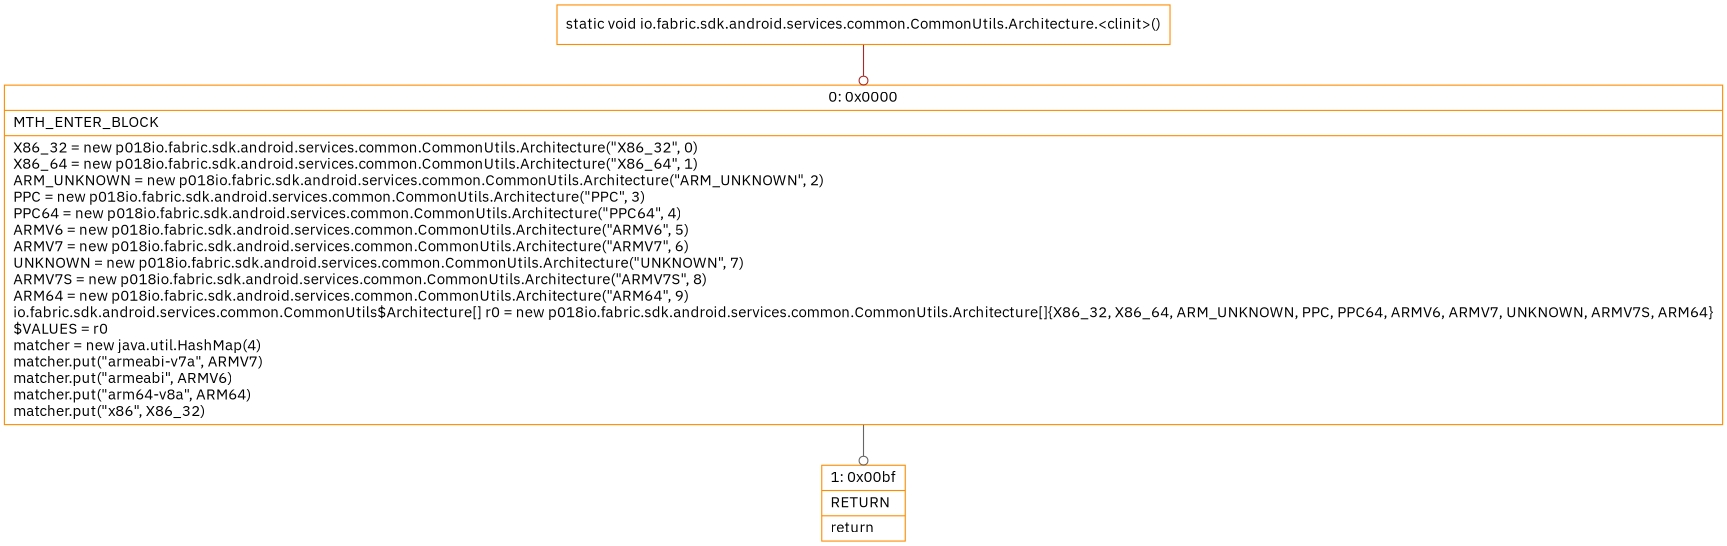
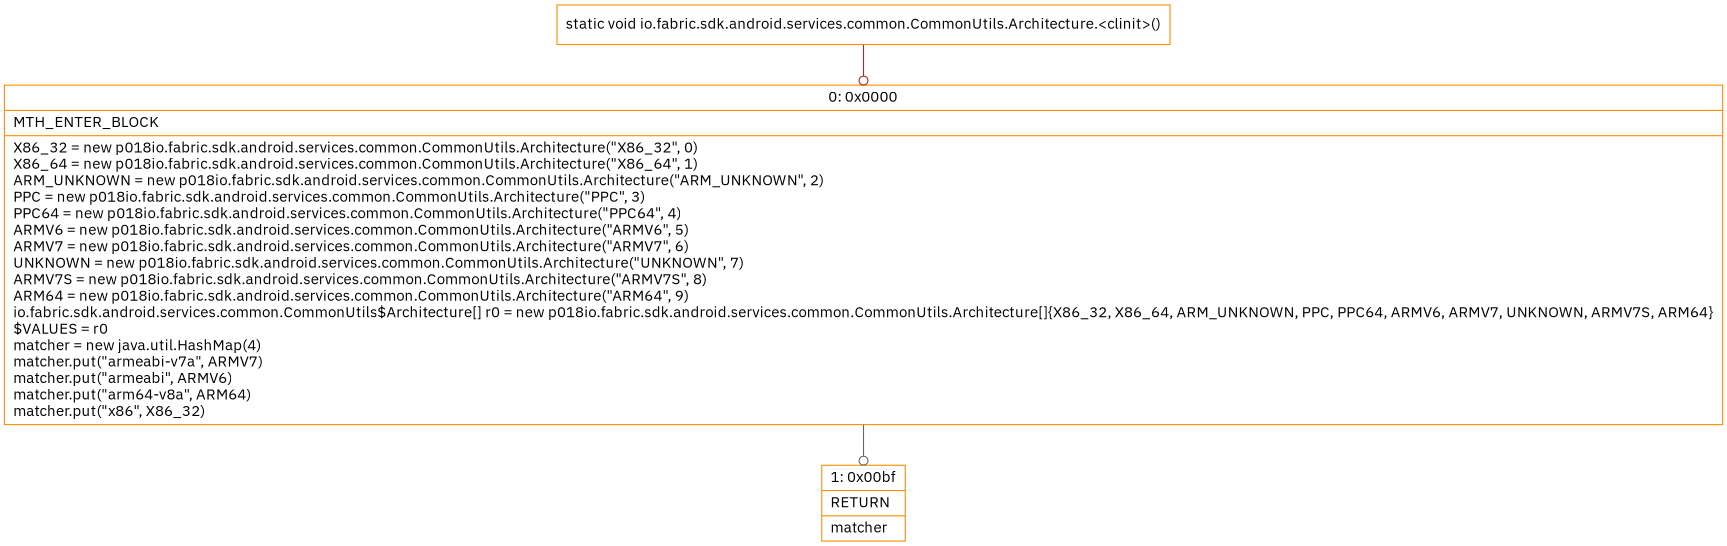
  digraph {
    fontname="IBM Plex Sans"
    node [shape=record color=darkorange fontname="IBM Plex Sans"]
    edge [arrowhead=odot fontname="IBM Plex Sans"]
    n1 [label="{0\:\ 0x0000|MTH_ENTER_BLOCK\l|X86_32 = new p018io.fabric.sdk.android.services.common.CommonUtils.Architecture(\"X86_32\", 0)\lX86_64 = new p018io.fabric.sdk.android.services.common.CommonUtils.Architecture(\"X86_64\", 1)\lARM_UNKNOWN = new p018io.fabric.sdk.android.services.common.CommonUtils.Architecture(\"ARM_UNKNOWN\", 2)\lPPC = new p018io.fabric.sdk.android.services.common.CommonUtils.Architecture(\"PPC\", 3)\lPPC64 = new p018io.fabric.sdk.android.services.common.CommonUtils.Architecture(\"PPC64\", 4)\lARMV6 = new p018io.fabric.sdk.android.services.common.CommonUtils.Architecture(\"ARMV6\", 5)\lARMV7 = new p018io.fabric.sdk.android.services.common.CommonUtils.Architecture(\"ARMV7\", 6)\lUNKNOWN = new p018io.fabric.sdk.android.services.common.CommonUtils.Architecture(\"UNKNOWN\", 7)\lARMV7S = new p018io.fabric.sdk.android.services.common.CommonUtils.Architecture(\"ARMV7S\", 8)\lARM64 = new p018io.fabric.sdk.android.services.common.CommonUtils.Architecture(\"ARM64\", 9)\lio.fabric.sdk.android.services.common.CommonUtils$Architecture[] r0 = new p018io.fabric.sdk.android.services.common.CommonUtils.Architecture[]\{X86_32, X86_64, ARM_UNKNOWN, PPC, PPC64, ARMV6, ARMV7, UNKNOWN, ARMV7S, ARM64\}\l$VALUES = r0\lmatcher = new java.util.HashMap(4)\lmatcher.put(\"armeabi\-v7a\", ARMV7)\lmatcher.put(\"armeabi\", ARMV6)\lmatcher.put(\"arm64\-v8a\", ARM64)\lmatcher.put(\"x86\", X86_32)\l}"]
-   n2 [label="{1\:\ 0x00bf|RETURN\l|return\l}"]
+   n2 [label="{1\:\ 0x00bf|RETURN\l|matcher\l}"]
    n3 [label="{static void io.fabric.sdk.android.services.common.CommonUtils.Architecture.\<clinit\>() }"]
    n1 -> n2 [color=gray40]
    n3 -> n1 [color=brown]
  }
